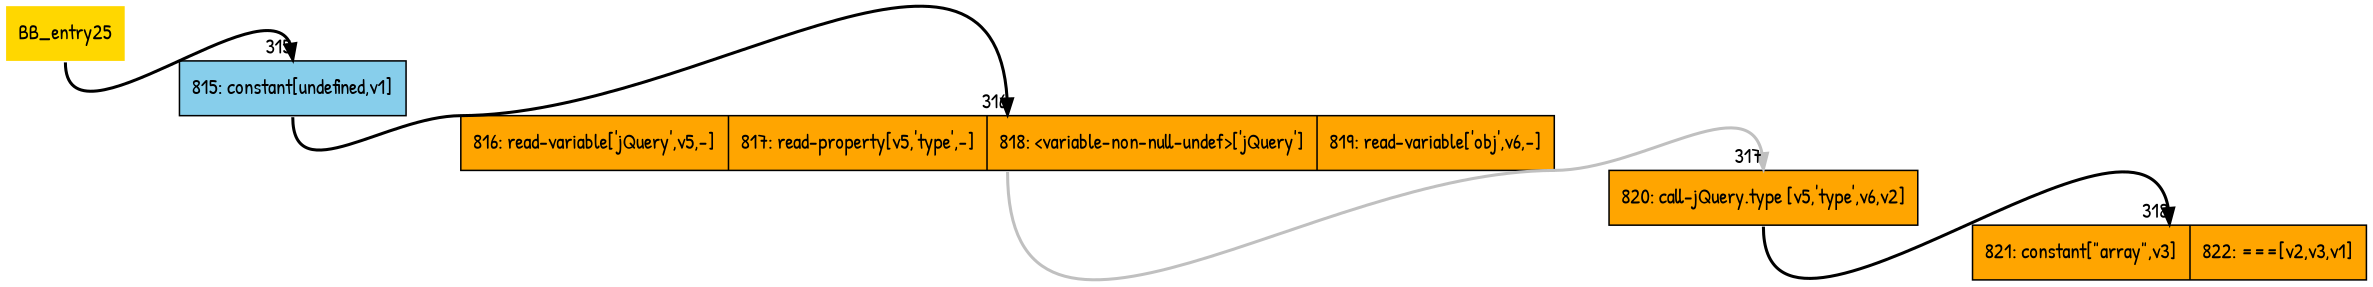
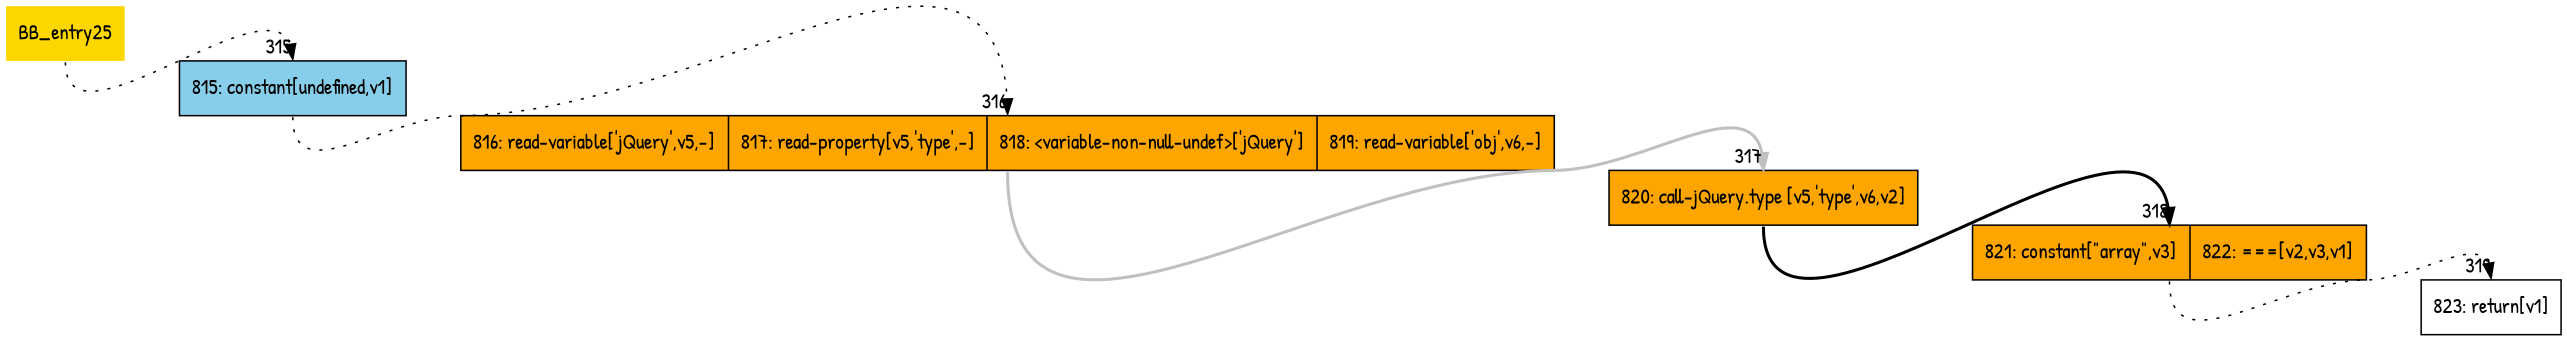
  digraph {
    fontname="Patrick Hand"
    rankdir=LR
    node [fillcolor=orange fontname="Patrick Hand" shape=record style=filled]
    edge [fontname="Patrick Hand" headport=n style=bold tailport=s]
    BB_entry25 [fillcolor=gold shape=none]
    n2 [fillcolor=skyblue label="{815: constant[undefined,v1]}"]
    n3 [label="{816: read-variable['jQuery',v5,-]|817: read-property[v5,'type',-]|818: \<variable-non-null-undef\>['jQuery']|819: read-variable['obj',v6,-]}"]
    n4 [label="{820: call-jQuery.type [v5,'type',v6,v2]}"]
    n5 [label="{821: constant[\"array\",v3]|822: ===[v2,v3,v1]}"]
-   BB_entry25 -> n2 [headlabel="    315"]
-   n2 -> n3 [headlabel="      316"]
+   n6 [fillcolor=white label="{823: return[v1]}"]
+   BB_entry25 -> n2 [headlabel="    315" style=dotted]
+   n2 -> n3 [headlabel="      316" style=dotted]
    n3 -> n4 [color=gray headlabel="      317"]
    n4 -> n5 [headlabel="      318"]
+   n5 -> n6 [headlabel="      319" style=dotted]
  }
